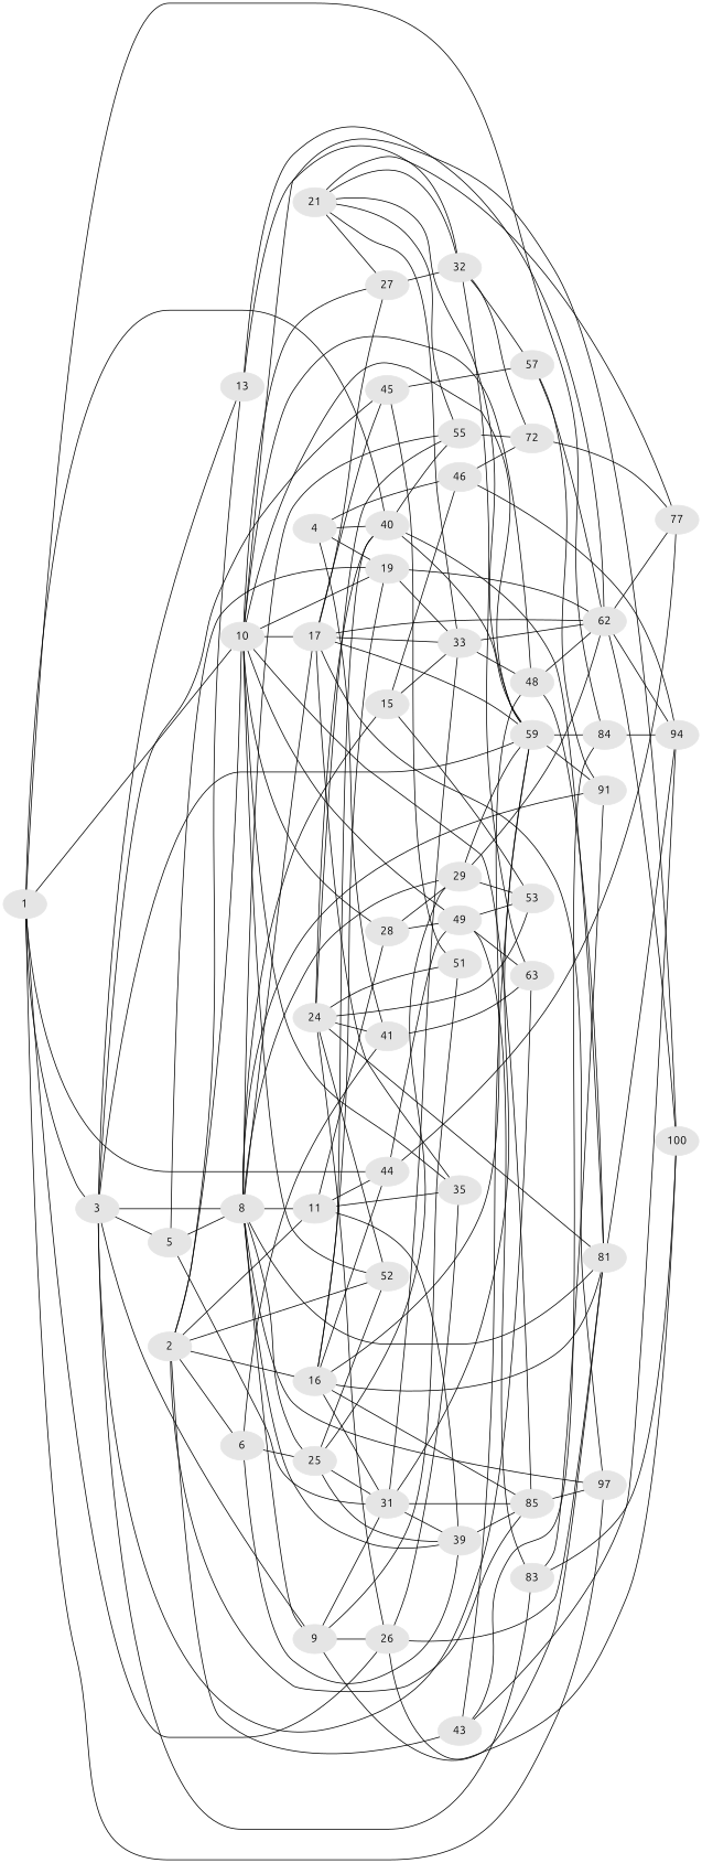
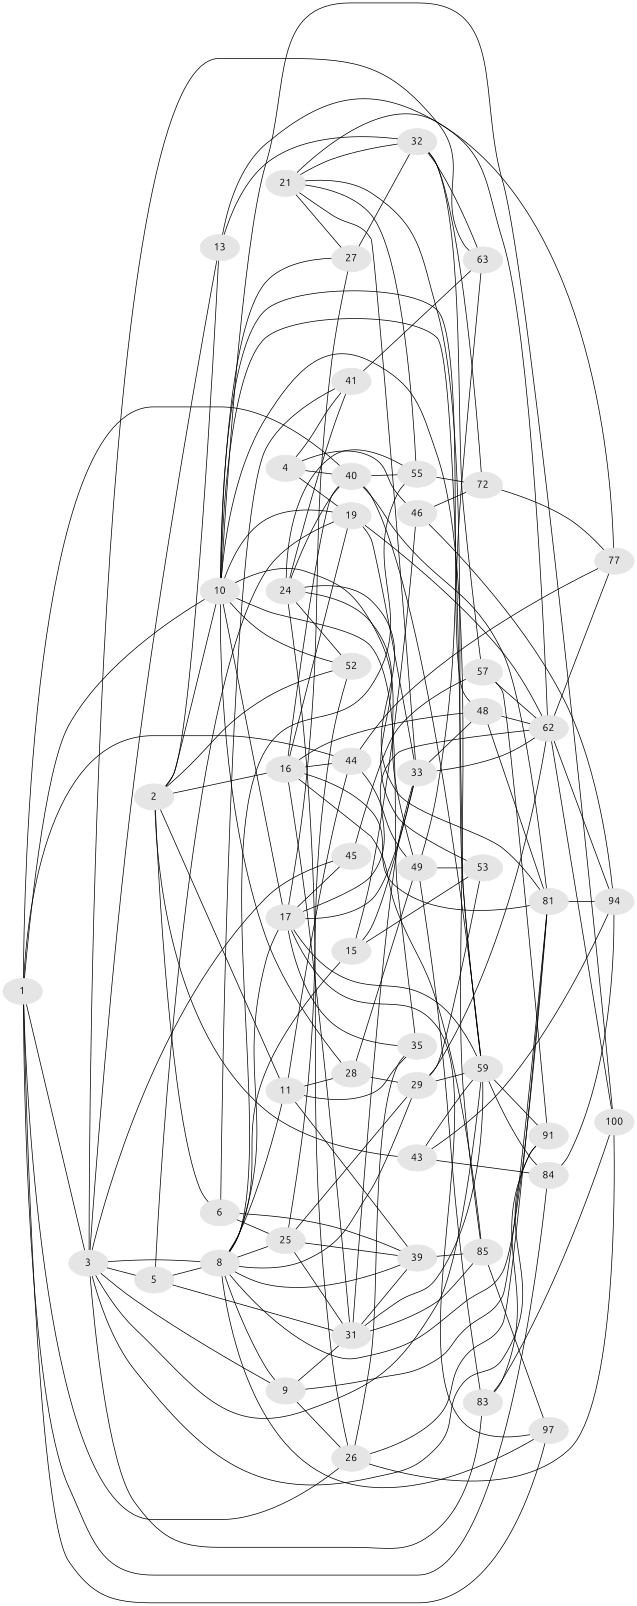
  graph {
    fontname=Ubuntu
    rankdir=LR
    node [color=gray90 fontname=Ubuntu style=filled]
    edge [fontname=Ubuntu]
    1 [super="+60"]
    3 [super="+64"]
    10 [super="+88+14+34"]
    26 [super="+30"]
    40 [super="+70"]
    44
    84
    97
    13
    5
    8 [super="+50+38"]
    9 [super="+18"]
    45
    59 [super="+73+99"]
    63
    83
    91
    52
    85 [super="+93"]
    19 [super="+78+98"]
    17 [super="+109+42"]
    27
    28
    35
    48 [super="+58"]
    49 [super="+90"]
    100
    81 [super="+87"]
    55 [super="+82"]
    77
    94 [super="+95"]
    2 [super="+7+12"]
    6
    11 [super="+56"]
    16 [super="+74+92"]
    43
    41
    25 [super="+71"]
    39 [super="+104"]
    32 [super="+66"]
    62 [super="+106+89+107"]
    31 [super="+65"]
    15
    29 [super="+36"]
-   51
    57
    4 [super="+79"]
    46
    33 [super="+37+67"]
    72
    53
    21 [super="+22"]
    24 [super="+47+54"]
    1 -- 3
    1 -- 10 [weight=2]
    1 -- 26
    1 -- 40
    1 -- 44
    1 -- 84
    1 -- 97
    3 -- 13
    3 -- 5
    3 -- 8
    3 -- 9
    3 -- 45
    3 -- 59
    3 -- 63
    3 -- 83
-   8 -- 91
+   3 -- 91
    10 -- 59
    10 -- 52
    10 -- 85
    10 -- 19
    10 -- 17
    10 -- 27
    10 -- 28
    10 -- 35
    10 -- 48
    10 -- 49
    10 -- 100
    26 -- 35
    26 -- 100
    26 -- 81
    40 -- 59
    40 -- 81
    40 -- 55 [weight=2]
    44 -- 49
    44 -- 77
    84 -- 94
    13 -- 32
    13 -- 62
    5 -- 8
    5 -- 19
    5 -- 31
    8 -- 97
    8 -- 9
    8 -- 17
    8 -- 81
    8 -- 55
    8 -- 11
    8 -- 25
    8 -- 39
    8 -- 15
    8 -- 29
    9 -- 26
    9 -- 81
    9 -- 31
-   9 -- 51
-   45 -- 51
    45 -- 57
    59 -- 84
    59 -- 91
    83 -- 91
    83 -- 100
    85 -- 97
    19 -- 62
    19 -- 33
    17 -- 97
    17 -- 45
    17 -- 59
    17 -- 27
    17 -- 35
    17 -- 62
    17 -- 33 [weight=2]
    27 -- 32
    28 -- 49
    28 -- 29
    48 -- 81
    48 -- 62
    49 -- 63
    49 -- 83
    49 -- 53
    81 -- 94
    55 -- 72
    2 -- 10
    2 -- 13
    2 -- 52
-   2 -- 85
    2 -- 6
    2 -- 11
    2 -- 16
    2 -- 43
    6 -- 41
    6 -- 25
    6 -- 39
    11 -- 44
    11 -- 28
    11 -- 35
    11 -- 39
    16 -- 40
    16 -- 44
    16 -- 85
    16 -- 19
    16 -- 48 [weight=2]
    16 -- 81
    16 -- 31
    43 -- 84
    43 -- 59
    43 -- 94
    41 -- 63
    25 -- 52
    25 -- 39
    25 -- 31
    25 -- 29
    39 -- 85
    32 -- 63
    32 -- 57
    32 -- 72
    62 -- 100
    62 -- 77
    62 -- 94
    31 -- 59
    31 -- 85
    31 -- 39
    31 -- 33
    15 -- 46
    15 -- 33
    15 -- 53
    29 -- 59
    29 -- 62
    29 -- 53
    57 -- 91
    57 -- 62
    4 -- 40
    4 -- 19
    4 -- 41
    4 -- 46
    46 -- 94
    46 -- 72
    33 -- 48
    33 -- 62
    72 -- 77
    21 -- 59
    21 -- 27
    21 -- 55
    21 -- 77
    21 -- 32
    21 -- 33
    24 -- 26
    24 -- 40
    24 -- 52
    24 -- 81
    24 -- 55
    24 -- 41
-   24 -- 51
    24 -- 53
  }
